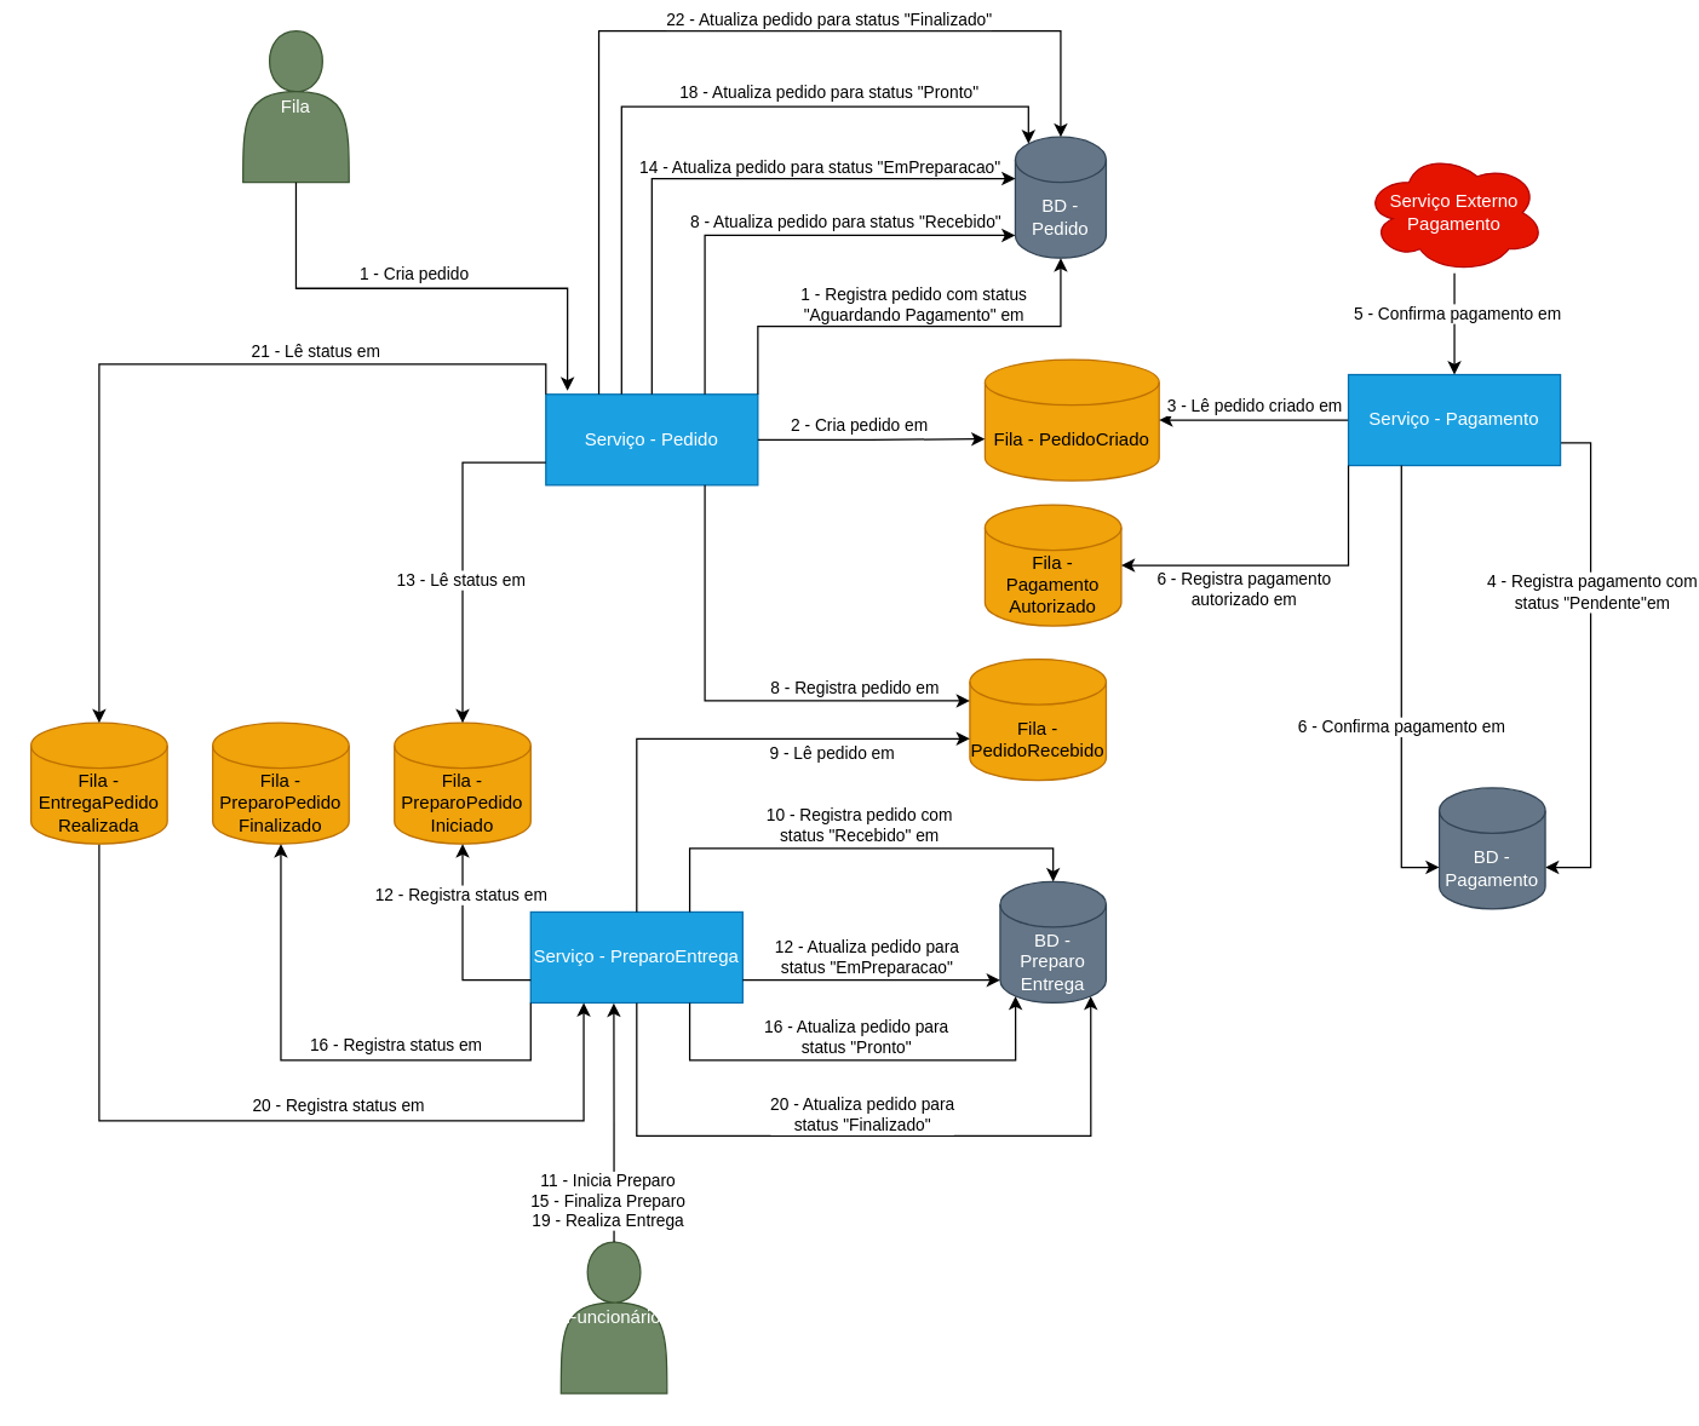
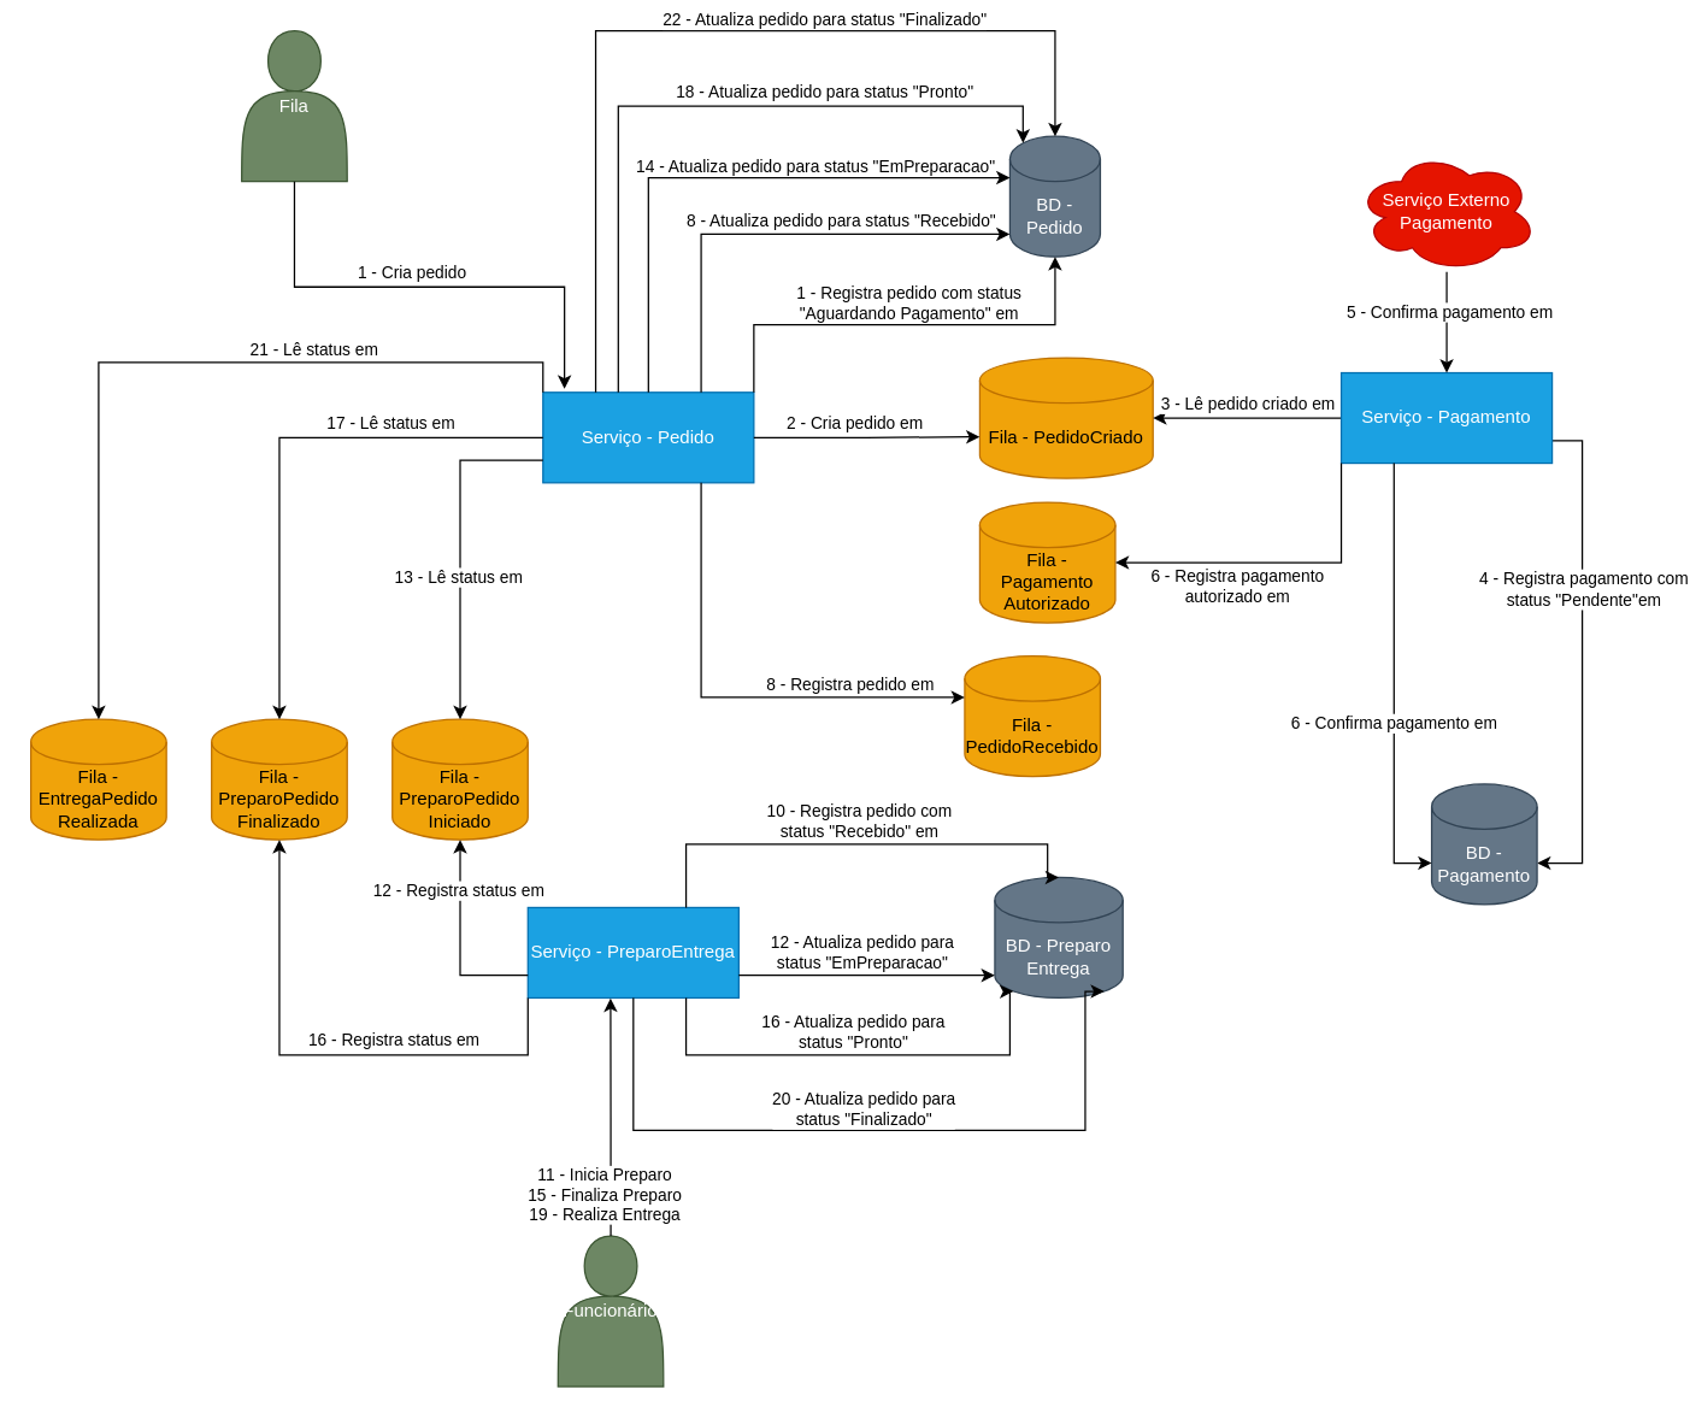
  <mxCell id="0" />
  <mxCell id="1" parent="0" />
  <mxCell id="2" value="Serviço -&amp;nbsp;&lt;span style=&quot;background-color: initial;&quot;&gt;Pedido&lt;/span&gt;" style="rounded=0;whiteSpace=wrap;html=1;fillColor=#1ba1e2;strokeColor=#006EAF;fontColor=#ffffff;" vertex="1" parent="1"><mxGeometry x="360" y="260" width="140" height="60" as="geometry" /></mxCell>
  <mxCell id="3" value="Fila - PedidoCriado" style="shape=cylinder3;whiteSpace=wrap;html=1;boundedLbl=1;backgroundOutline=1;size=15;fillColor=#f0a30a;fontColor=#000000;strokeColor=#BD7000;" vertex="1" parent="1"><mxGeometry x="650" y="237" width="115" height="80" as="geometry" /></mxCell>
  <mxCell id="4" style="edgeStyle=orthogonalEdgeStyle;rounded=0;orthogonalLoop=1;jettySize=auto;html=1;entryX=0;entryY=0;entryDx=0;entryDy=52.5;entryPerimeter=0;" edge="1" parent="1" source="2" target="3"><mxGeometry relative="1" as="geometry" /></mxCell>
  <mxCell id="5" value="2 - Cria pedido em" style="edgeLabel;html=1;align=center;verticalAlign=middle;resizable=0;points=[];" vertex="1" connectable="0" parent="4"><mxGeometry x="-0.157" y="2" relative="1" as="geometry"><mxPoint x="3" y="-8" as="offset" /></mxGeometry></mxCell>
  <mxCell id="6" style="edgeStyle=orthogonalEdgeStyle;rounded=0;orthogonalLoop=1;jettySize=auto;html=1;" edge="1" parent="1" source="10" target="3"><mxGeometry relative="1" as="geometry" /></mxCell>
  <mxCell id="7" value="3 - Lê pedido criado em" style="edgeLabel;html=1;align=center;verticalAlign=middle;resizable=0;points=[];" vertex="1" connectable="0" parent="6"><mxGeometry x="0.051" relative="1" as="geometry"><mxPoint x="3" y="-10" as="offset" /></mxGeometry></mxCell>
  <mxCell id="8" style="edgeStyle=orthogonalEdgeStyle;rounded=0;orthogonalLoop=1;jettySize=auto;html=1;exitX=1;exitY=0.75;exitDx=0;exitDy=0;entryX=1;entryY=0;entryDx=0;entryDy=52.5;entryPerimeter=0;" edge="1" parent="1" source="10" target="14"><mxGeometry relative="1" as="geometry" /></mxCell>
  <mxCell id="9" value="4 - Registra pagamento com &lt;br&gt;status &quot;Pendente&quot;em" style="edgeLabel;html=1;align=center;verticalAlign=middle;resizable=0;points=[];" vertex="1" connectable="0" parent="8"><mxGeometry x="0.194" relative="1" as="geometry"><mxPoint y="-79" as="offset" /></mxGeometry></mxCell>
  <mxCell id="10" value="Serviço -&amp;nbsp;&lt;span style=&quot;background-color: initial;&quot;&gt;Pagamento&lt;/span&gt;" style="rounded=0;whiteSpace=wrap;html=1;fillColor=#1ba1e2;strokeColor=#006EAF;fontColor=#ffffff;" vertex="1" parent="1"><mxGeometry x="890" y="247" width="140" height="60" as="geometry" /></mxCell>
  <mxCell id="11" style="edgeStyle=orthogonalEdgeStyle;rounded=0;orthogonalLoop=1;jettySize=auto;html=1;entryX=0.5;entryY=0;entryDx=0;entryDy=0;" edge="1" parent="1" source="13" target="10"><mxGeometry relative="1" as="geometry" /></mxCell>
  <mxCell id="12" value="5 - Confirma pagamento em" style="edgeLabel;html=1;align=center;verticalAlign=middle;resizable=0;points=[];" vertex="1" connectable="0" parent="11"><mxGeometry x="-0.212" y="1" relative="1" as="geometry"><mxPoint as="offset" /></mxGeometry></mxCell>
  <mxCell id="13" value="Serviço Externo Pagamento" style="ellipse;shape=cloud;whiteSpace=wrap;html=1;fillColor=#e51400;fontColor=#ffffff;strokeColor=#B20000;" vertex="1" parent="1"><mxGeometry x="900" y="100" width="120" height="80" as="geometry" /></mxCell>
  <mxCell id="14" value="BD - Pagamento" style="shape=cylinder3;whiteSpace=wrap;html=1;boundedLbl=1;backgroundOutline=1;size=15;fillColor=#647687;fontColor=#ffffff;strokeColor=#314354;" vertex="1" parent="1"><mxGeometry x="950" y="520" width="70" height="80" as="geometry" /></mxCell>
  <mxCell id="15" style="edgeStyle=orthogonalEdgeStyle;rounded=0;orthogonalLoop=1;jettySize=auto;html=1;entryX=0;entryY=0;entryDx=0;entryDy=52.5;entryPerimeter=0;exitX=0.25;exitY=1;exitDx=0;exitDy=0;" edge="1" parent="1" source="10" target="14"><mxGeometry relative="1" as="geometry" /></mxCell>
  <mxCell id="16" value="6 - Confirma pagamento em" style="edgeLabel;html=1;align=center;verticalAlign=middle;resizable=0;points=[];" vertex="1" connectable="0" parent="15"><mxGeometry x="-0.19" y="-1" relative="1" as="geometry"><mxPoint y="54" as="offset" /></mxGeometry></mxCell>
  <mxCell id="17" value="Fila - Pagamento&lt;br&gt;Autorizado" style="shape=cylinder3;whiteSpace=wrap;html=1;boundedLbl=1;backgroundOutline=1;size=15;fillColor=#f0a30a;fontColor=#000000;strokeColor=#BD7000;" vertex="1" parent="1"><mxGeometry x="650" y="333" width="90" height="80" as="geometry" /></mxCell>
  <mxCell id="18" value="" style="edgeStyle=orthogonalEdgeStyle;rounded=0;orthogonalLoop=1;jettySize=auto;html=1;entryX=1;entryY=0.5;entryDx=0;entryDy=0;entryPerimeter=0;exitX=0;exitY=1;exitDx=0;exitDy=0;" edge="1" parent="1" source="10" target="17"><mxGeometry x="0.4" y="7" relative="1" as="geometry"><mxPoint as="offset" /></mxGeometry></mxCell>
  <mxCell id="19" value="6 - Registra pagamento &lt;br&gt;autorizado em" style="edgeLabel;html=1;align=center;verticalAlign=middle;resizable=0;points=[];" vertex="1" connectable="0" parent="18"><mxGeometry x="-0.083" relative="1" as="geometry"><mxPoint x="-37" y="15" as="offset" /></mxGeometry></mxCell>
  <mxCell id="20" value="BD - Pedido" style="shape=cylinder3;whiteSpace=wrap;html=1;boundedLbl=1;backgroundOutline=1;size=15;fillColor=#647687;fontColor=#ffffff;strokeColor=#314354;" vertex="1" parent="1"><mxGeometry x="670" y="90" width="60" height="80" as="geometry" /></mxCell>
  <mxCell id="21" style="edgeStyle=orthogonalEdgeStyle;rounded=0;orthogonalLoop=1;jettySize=auto;html=1;exitX=1;exitY=0;exitDx=0;exitDy=0;entryX=0.5;entryY=1;entryDx=0;entryDy=0;entryPerimeter=0;" edge="1" parent="1" source="2" target="20"><mxGeometry relative="1" as="geometry"><mxPoint x="670" y="155" as="targetPoint" /></mxGeometry></mxCell>
  <mxCell id="22" value="1 - Registra pedido com status&lt;br&gt;&quot;Aguardando Pagamento&quot; em" style="edgeLabel;html=1;align=center;verticalAlign=middle;resizable=0;points=[];" vertex="1" connectable="0" parent="21"><mxGeometry x="0.291" y="-3" relative="1" as="geometry"><mxPoint x="-40" y="-18" as="offset" /></mxGeometry></mxCell>
  <mxCell id="23" style="edgeStyle=orthogonalEdgeStyle;rounded=0;orthogonalLoop=1;jettySize=auto;html=1;entryX=0;entryY=1;entryDx=0;entryDy=-15;entryPerimeter=0;exitX=0.75;exitY=0;exitDx=0;exitDy=0;" edge="1" parent="1" source="2" target="20"><mxGeometry relative="1" as="geometry" /></mxCell>
  <mxCell id="24" value="8 - Atualiza pedido para status &quot;Recebido&quot;" style="edgeLabel;html=1;align=center;verticalAlign=middle;resizable=0;points=[];" vertex="1" connectable="0" parent="23"><mxGeometry x="-0.058" y="1" relative="1" as="geometry"><mxPoint x="51" y="-9" as="offset" /></mxGeometry></mxCell>
  <mxCell id="25" value="Fila - PedidoRecebido" style="shape=cylinder3;whiteSpace=wrap;html=1;boundedLbl=1;backgroundOutline=1;size=15;fillColor=#f0a30a;fontColor=#000000;strokeColor=#BD7000;" vertex="1" parent="1"><mxGeometry x="640" y="435" width="90" height="80" as="geometry" /></mxCell>
  <mxCell id="26" style="edgeStyle=orthogonalEdgeStyle;rounded=0;orthogonalLoop=1;jettySize=auto;html=1;entryX=0;entryY=0;entryDx=0;entryDy=27.5;entryPerimeter=0;exitX=0.75;exitY=1;exitDx=0;exitDy=0;" edge="1" parent="1" source="2" target="25"><mxGeometry relative="1" as="geometry" /></mxCell>
  <mxCell id="27" value="8 - Registra pedido em" style="edgeLabel;html=1;align=center;verticalAlign=middle;resizable=0;points=[];" vertex="1" connectable="0" parent="26"><mxGeometry x="0.324" y="2" relative="1" as="geometry"><mxPoint x="31" y="-7" as="offset" /></mxGeometry></mxCell>
  <mxCell id="28" value="Serviço -&amp;nbsp;&lt;span style=&quot;background-color: initial;&quot;&gt;PreparoEntrega&lt;/span&gt;" style="rounded=0;whiteSpace=wrap;html=1;fillColor=#1ba1e2;strokeColor=#006EAF;fontColor=#ffffff;" vertex="1" parent="1"><mxGeometry x="350" y="602" width="140" height="60" as="geometry" /></mxCell>
- <mxCell id="29" value="BD - Preparo&lt;br&gt;Entrega" style="shape=cylinder3;whiteSpace=wrap;html=1;boundedLbl=1;backgroundOutline=1;size=15;fillColor=#647687;fontColor=#ffffff;strokeColor=#314354;" vertex="1" parent="1"><mxGeometry x="660" y="582" width="70" height="80" as="geometry" /></mxCell>
- <mxCell id="30" style="edgeStyle=orthogonalEdgeStyle;rounded=0;orthogonalLoop=1;jettySize=auto;html=1;entryX=0;entryY=0;entryDx=0;entryDy=52.5;entryPerimeter=0;exitX=0.5;exitY=0;exitDx=0;exitDy=0;" edge="1" parent="1" source="28" target="25"><mxGeometry relative="1" as="geometry" /></mxCell>
- <mxCell id="31" value="9 - Lê pedido em" style="edgeLabel;html=1;align=center;verticalAlign=middle;resizable=0;points=[];" vertex="1" connectable="0" parent="30"><mxGeometry x="0.442" relative="1" as="geometry"><mxPoint x="2" y="9" as="offset" /></mxGeometry></mxCell>
+ <mxCell id="29" value="BD - Preparo&lt;br&gt;Entrega" style="shape=cylinder3;whiteSpace=wrap;html=1;boundedLbl=1;backgroundOutline=1;size=15;fillColor=#647687;fontColor=#ffffff;strokeColor=#314354;" vertex="1" parent="1"><mxGeometry x="660" y="582" width="85" height="80" as="geometry" /></mxCell>
  <mxCell id="32" value="Fila - PreparoPedido&lt;br&gt;Iniciado" style="shape=cylinder3;whiteSpace=wrap;html=1;boundedLbl=1;backgroundOutline=1;size=15;fillColor=#f0a30a;fontColor=#000000;strokeColor=#BD7000;" vertex="1" parent="1"><mxGeometry x="260" y="477" width="90" height="80" as="geometry" /></mxCell>
  <mxCell id="33" value="Fila - PreparoPedido&lt;br&gt;Finalizado" style="shape=cylinder3;whiteSpace=wrap;html=1;boundedLbl=1;backgroundOutline=1;size=15;fillColor=#f0a30a;fontColor=#000000;strokeColor=#BD7000;" vertex="1" parent="1"><mxGeometry x="140" y="477" width="90" height="80" as="geometry" /></mxCell>
- <mxCell id="34" style="edgeStyle=orthogonalEdgeStyle;rounded=0;orthogonalLoop=1;jettySize=auto;html=1;entryX=0.25;entryY=1;entryDx=0;entryDy=0;exitX=0.5;exitY=1;exitDx=0;exitDy=0;exitPerimeter=0;" edge="1" parent="1" source="36" target="28"><mxGeometry relative="1" as="geometry"><Array as="points"><mxPoint x="65" y="740" /><mxPoint x="385" y="740" /></Array></mxGeometry></mxCell>
- <mxCell id="35" value="20 - Registra status em" style="edgeLabel;html=1;align=center;verticalAlign=middle;resizable=0;points=[];" vertex="1" connectable="0" parent="34"><mxGeometry x="0.205" y="-1" relative="1" as="geometry"><mxPoint x="-10" y="-12" as="offset" /></mxGeometry></mxCell>
  <mxCell id="36" value="Fila - EntregaPedido&lt;br&gt;Realizada" style="shape=cylinder3;whiteSpace=wrap;html=1;boundedLbl=1;backgroundOutline=1;size=15;fillColor=#f0a30a;fontColor=#000000;strokeColor=#BD7000;" vertex="1" parent="1"><mxGeometry x="20" y="477" width="90" height="80" as="geometry" /></mxCell>
  <mxCell id="37" style="edgeStyle=orthogonalEdgeStyle;rounded=0;orthogonalLoop=1;jettySize=auto;html=1;entryX=0.5;entryY=1;entryDx=0;entryDy=0;entryPerimeter=0;exitX=0;exitY=0.75;exitDx=0;exitDy=0;" edge="1" parent="1" source="28" target="32"><mxGeometry relative="1" as="geometry" /></mxCell>
  <mxCell id="38" value="12 - Registra status em" style="edgeLabel;html=1;align=center;verticalAlign=middle;resizable=0;points=[];" vertex="1" connectable="0" parent="37"><mxGeometry x="0.435" y="-2" relative="1" as="geometry"><mxPoint x="-4" y="-5" as="offset" /></mxGeometry></mxCell>
  <mxCell id="39" style="edgeStyle=orthogonalEdgeStyle;rounded=0;orthogonalLoop=1;jettySize=auto;html=1;entryX=0.5;entryY=0;entryDx=0;entryDy=0;entryPerimeter=0;exitX=0;exitY=0.75;exitDx=0;exitDy=0;" edge="1" parent="1" source="2" target="32"><mxGeometry relative="1" as="geometry" /></mxCell>
  <mxCell id="40" value="13 - Lê status em" style="edgeLabel;html=1;align=center;verticalAlign=middle;resizable=0;points=[];" vertex="1" connectable="0" parent="39"><mxGeometry x="0.166" y="-2" relative="1" as="geometry"><mxPoint as="offset" /></mxGeometry></mxCell>
  <mxCell id="41" style="edgeStyle=orthogonalEdgeStyle;rounded=0;orthogonalLoop=1;jettySize=auto;html=1;entryX=0;entryY=0;entryDx=0;entryDy=27.5;entryPerimeter=0;exitX=0.5;exitY=0;exitDx=0;exitDy=0;" edge="1" parent="1" source="2" target="20"><mxGeometry relative="1" as="geometry" /></mxCell>
  <mxCell id="42" value="14 - Atualiza pedido para status &quot;EmPreparacao&quot;" style="edgeLabel;html=1;align=center;verticalAlign=middle;resizable=0;points=[];" vertex="1" connectable="0" parent="41"><mxGeometry x="-0.009" y="-1" relative="1" as="geometry"><mxPoint x="63" y="-9" as="offset" /></mxGeometry></mxCell>
  <mxCell id="43" style="edgeStyle=orthogonalEdgeStyle;rounded=0;orthogonalLoop=1;jettySize=auto;html=1;entryX=0;entryY=1;entryDx=0;entryDy=-15;entryPerimeter=0;exitX=1;exitY=0.75;exitDx=0;exitDy=0;" edge="1" parent="1" source="28" target="29"><mxGeometry relative="1" as="geometry" /></mxCell>
  <mxCell id="44" value="12 - Atualiza pedido para &lt;br&gt;status &quot;EmPreparacao&quot;" style="edgeLabel;html=1;align=center;verticalAlign=middle;resizable=0;points=[];" vertex="1" connectable="0" parent="43"><mxGeometry x="-0.467" y="-2" relative="1" as="geometry"><mxPoint x="36" y="-18" as="offset" /></mxGeometry></mxCell>
  <mxCell id="45" style="edgeStyle=orthogonalEdgeStyle;rounded=0;orthogonalLoop=1;jettySize=auto;html=1;entryX=0.145;entryY=1;entryDx=0;entryDy=-4.35;entryPerimeter=0;exitX=0.75;exitY=1;exitDx=0;exitDy=0;" edge="1" parent="1" source="28" target="29"><mxGeometry relative="1" as="geometry"><Array as="points"><mxPoint x="455" y="700" /><mxPoint x="670" y="700" /></Array></mxGeometry></mxCell>
  <mxCell id="46" value="16 - Atualiza pedido para&lt;br&gt;status &quot;Pronto&quot;" style="edgeLabel;html=1;align=center;verticalAlign=middle;resizable=0;points=[];" vertex="1" connectable="0" parent="45"><mxGeometry x="-0.061" y="1" relative="1" as="geometry"><mxPoint x="8" y="-15" as="offset" /></mxGeometry></mxCell>
  <mxCell id="47" style="edgeStyle=orthogonalEdgeStyle;rounded=0;orthogonalLoop=1;jettySize=auto;html=1;entryX=0.5;entryY=1;entryDx=0;entryDy=0;entryPerimeter=0;exitX=0;exitY=1;exitDx=0;exitDy=0;" edge="1" parent="1" source="28" target="33"><mxGeometry relative="1" as="geometry"><Array as="points"><mxPoint x="350" y="700" /><mxPoint x="185" y="700" /></Array></mxGeometry></mxCell>
  <mxCell id="48" value="16 - Registra status em" style="edgeLabel;html=1;align=center;verticalAlign=middle;resizable=0;points=[];" vertex="1" connectable="0" parent="47"><mxGeometry x="0.143" relative="1" as="geometry"><mxPoint x="70" y="-11" as="offset" /></mxGeometry></mxCell>
+ <mxCell id="49" style="edgeStyle=orthogonalEdgeStyle;rounded=0;orthogonalLoop=1;jettySize=auto;html=1;entryX=0.5;entryY=0;entryDx=0;entryDy=0;entryPerimeter=0;" edge="1" parent="1" source="2" target="33"><mxGeometry relative="1" as="geometry" /></mxCell>
+ <mxCell id="50" value="17 - Lê status em" style="edgeLabel;html=1;align=center;verticalAlign=middle;resizable=0;points=[];" vertex="1" connectable="0" parent="49"><mxGeometry x="-0.23" y="1" relative="1" as="geometry"><mxPoint x="37" y="-11" as="offset" /></mxGeometry></mxCell>
  <mxCell id="51" style="edgeStyle=orthogonalEdgeStyle;rounded=0;orthogonalLoop=1;jettySize=auto;html=1;entryX=0.145;entryY=0;entryDx=0;entryDy=4.35;entryPerimeter=0;" edge="1" parent="1" target="20"><mxGeometry relative="1" as="geometry"><mxPoint x="410" y="260" as="sourcePoint" /><Array as="points"><mxPoint x="410" y="260" /><mxPoint x="410" y="70" /><mxPoint x="679" y="70" /></Array></mxGeometry></mxCell>
  <mxCell id="52" value="18 - Atualiza pedido para status &quot;Pronto&quot;" style="edgeLabel;html=1;align=center;verticalAlign=middle;resizable=0;points=[];" vertex="1" connectable="0" parent="51"><mxGeometry x="0.151" y="-1" relative="1" as="geometry"><mxPoint x="48" y="-11" as="offset" /></mxGeometry></mxCell>
  <mxCell id="53" style="edgeStyle=orthogonalEdgeStyle;rounded=0;orthogonalLoop=1;jettySize=auto;html=1;entryX=0.855;entryY=1;entryDx=0;entryDy=-4.35;entryPerimeter=0;exitX=0.5;exitY=1;exitDx=0;exitDy=0;" edge="1" parent="1" source="28" target="29"><mxGeometry relative="1" as="geometry"><Array as="points"><mxPoint x="420" y="750" /><mxPoint x="720" y="750" /></Array></mxGeometry></mxCell>
  <mxCell id="54" value="20 - Atualiza pedido para &lt;br&gt;status &quot;Finalizado&quot;" style="edgeLabel;html=1;align=center;verticalAlign=middle;resizable=0;points=[];" vertex="1" connectable="0" parent="53"><mxGeometry x="-0.319" relative="1" as="geometry"><mxPoint x="72" y="-15" as="offset" /></mxGeometry></mxCell>
  <mxCell id="55" style="edgeStyle=orthogonalEdgeStyle;rounded=0;orthogonalLoop=1;jettySize=auto;html=1;entryX=0.5;entryY=0;entryDx=0;entryDy=0;entryPerimeter=0;exitX=0;exitY=0;exitDx=0;exitDy=0;" edge="1" parent="1" source="2" target="36"><mxGeometry relative="1" as="geometry" /></mxCell>
  <mxCell id="56" value="21 - Lê status em" style="edgeLabel;html=1;align=center;verticalAlign=middle;resizable=0;points=[];" vertex="1" connectable="0" parent="55"><mxGeometry x="-0.372" y="3" relative="1" as="geometry"><mxPoint y="-12" as="offset" /></mxGeometry></mxCell>
  <mxCell id="57" style="edgeStyle=orthogonalEdgeStyle;rounded=0;orthogonalLoop=1;jettySize=auto;html=1;exitX=0.25;exitY=0;exitDx=0;exitDy=0;entryX=0.5;entryY=0;entryDx=0;entryDy=0;entryPerimeter=0;" edge="1" parent="1" source="2" target="20"><mxGeometry relative="1" as="geometry"><mxPoint x="721" y="88" as="targetPoint" /><Array as="points"><mxPoint x="395" y="20" /><mxPoint x="700" y="20" /></Array></mxGeometry></mxCell>
  <mxCell id="58" value="22 - Atualiza pedido para status &quot;Finalizado&quot;" style="edgeLabel;html=1;align=center;verticalAlign=middle;resizable=0;points=[];" vertex="1" connectable="0" parent="57"><mxGeometry x="0.133" y="-1" relative="1" as="geometry"><mxPoint x="43" y="-9" as="offset" /></mxGeometry></mxCell>
  <mxCell id="59" style="edgeStyle=orthogonalEdgeStyle;rounded=0;orthogonalLoop=1;jettySize=auto;html=1;entryX=0.5;entryY=0;entryDx=0;entryDy=0;entryPerimeter=0;exitX=0.75;exitY=0;exitDx=0;exitDy=0;" edge="1" parent="1" source="28" target="29"><mxGeometry relative="1" as="geometry"><Array as="points"><mxPoint x="455" y="560" /><mxPoint x="695" y="560" /></Array></mxGeometry></mxCell>
  <mxCell id="60" value="10 - Registra pedido com&lt;br&gt;status &quot;Recebido&quot; em" style="edgeLabel;html=1;align=center;verticalAlign=middle;resizable=0;points=[];" vertex="1" connectable="0" parent="59"><mxGeometry x="-0.2" y="-2" relative="1" as="geometry"><mxPoint x="31" y="-18" as="offset" /></mxGeometry></mxCell>
  <mxCell id="61" value="Fila" style="shape=actor;whiteSpace=wrap;html=1;fillColor=#6d8764;fontColor=#ffffff;strokeColor=#3A5431;" vertex="1" parent="1"><mxGeometry x="160" y="20" width="70" height="100" as="geometry" /></mxCell>
  <mxCell id="62" style="edgeStyle=orthogonalEdgeStyle;rounded=0;orthogonalLoop=1;jettySize=auto;html=1;entryX=0.102;entryY=-0.04;entryDx=0;entryDy=0;entryPerimeter=0;exitX=0.5;exitY=1;exitDx=0;exitDy=0;" edge="1" parent="1" source="61" target="2"><mxGeometry relative="1" as="geometry" /></mxCell>
  <mxCell id="63" value="1 - Cria pedido" style="edgeLabel;html=1;align=center;verticalAlign=middle;resizable=0;points=[];" vertex="1" connectable="0" parent="62"><mxGeometry x="-0.076" relative="1" as="geometry"><mxPoint x="1" y="-10" as="offset" /></mxGeometry></mxCell>
  <mxCell id="64" value="Funcionário" style="shape=actor;whiteSpace=wrap;html=1;fillColor=#6d8764;fontColor=#ffffff;strokeColor=#3A5431;" vertex="1" parent="1"><mxGeometry x="370" y="820" width="70" height="100" as="geometry" /></mxCell>
  <mxCell id="65" style="edgeStyle=orthogonalEdgeStyle;rounded=0;orthogonalLoop=1;jettySize=auto;html=1;entryX=0.392;entryY=1.005;entryDx=0;entryDy=0;entryPerimeter=0;" edge="1" parent="1" source="64" target="28"><mxGeometry relative="1" as="geometry" /></mxCell>
  <mxCell id="66" value="11 - Inicia Preparo&lt;br&gt;15 - Finaliza Preparo&lt;br&gt;19 - Realiza Entrega" style="edgeLabel;html=1;align=center;verticalAlign=middle;resizable=0;points=[];" vertex="1" connectable="0" parent="65"><mxGeometry x="-0.188" y="-1" relative="1" as="geometry"><mxPoint x="-6" y="36" as="offset" /></mxGeometry></mxCell>
